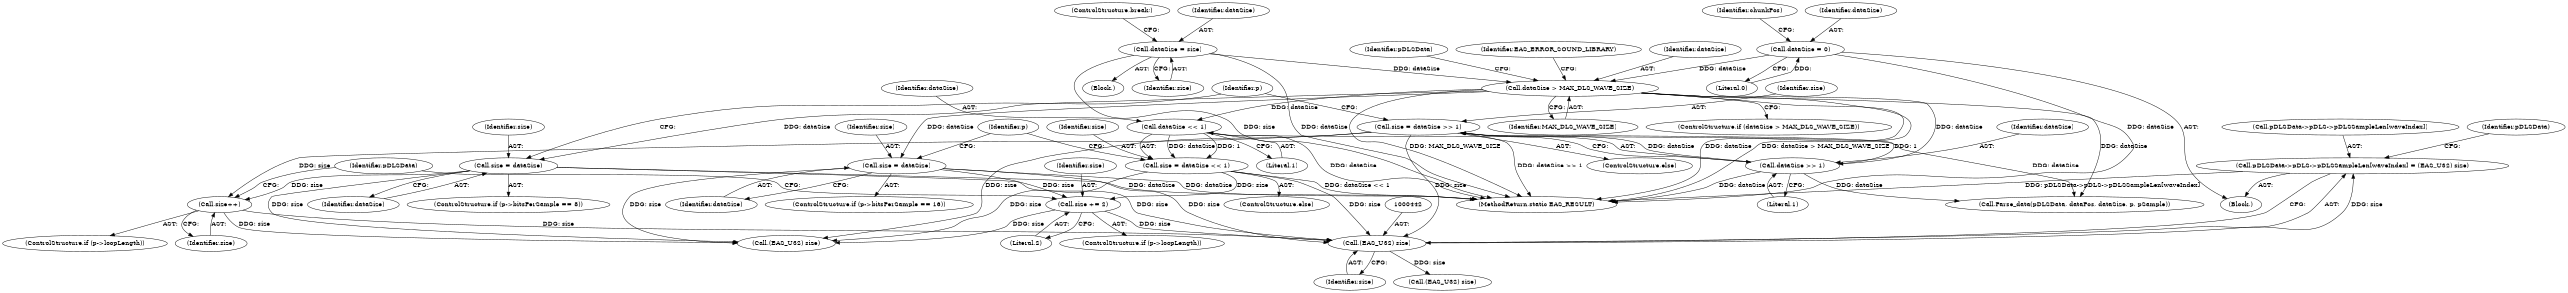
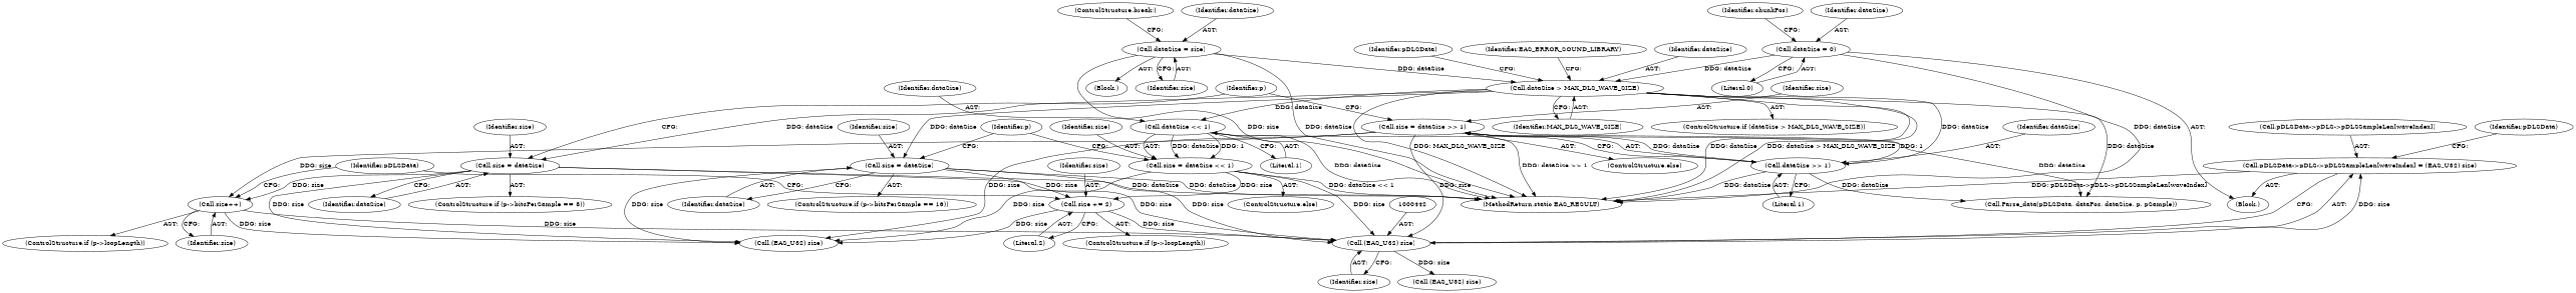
  digraph {
    n1 [label="(Call,pDLSData->pDLS->pDLSSampleLen[waveIndex] = (EAS_U32) size)"]
    n2 [label="(Call,(EAS_U32) size)"]
    n3 [label="(MethodReturn,static EAS_RESULT)"]
    n4 [label="(Block,)"]
    n5 [label="(Identifier,size)"]
    n6 [label="(Call,(EAS_U32) size)"]
    n7 [label="(Call,size = dataSize >> 1)"]
    n8 [label="(Call,dataSize >> 1)"]
    n9 [label="(Call,size++)"]
    n10 [label="(ControlStructure,else)"]
    n11 [label="(Call,(EAS_U32) size)"]
    n12 [label="(Call,Parse_data(pDLSData, dataPos, dataSize, p, pSample))"]
    n13 [label="(Literal,1)"]
    n14 [label="(ControlStructure,if (p->loopLength))"]
    n15 [label="(Identifier,size)"]
    n16 [label="(Call,dataSize > MAX_DLS_WAVE_SIZE)"]
    n17 [label="(Call,size = dataSize)"]
    n18 [label="(Call,dataSize << 1)"]
    n19 [label="(Call,size = dataSize)"]
    n20 [label="(Identifier,MAX_DLS_WAVE_SIZE)"]
    n21 [label="(ControlStructure,if (dataSize > MAX_DLS_WAVE_SIZE))"]
    n22 [label="(Identifier,dataSize)"]
    n23 [label="(ControlStructure,if (p->bitsPerSample == 8))"]
    n24 [label="(Call,size = dataSize << 1)"]
    n25 [label="(Literal,1)"]
    n26 [label="(Call,size += 2)"]
    n27 [label="(Identifier,dataSize)"]
    n28 [label="(ControlStructure,if (p->bitsPerSample == 16))"]
    n29 [label="(Call,dataSize = size)"]
    n30 [label="(Block,)"]
    n31 [label="(Identifier,size)"]
    n32 [label="(Call,dataSize = 0)"]
    n33 [label="(Literal,0)"]
    n34 [label="(ControlStructure,else)"]
    n35 [label="(Literal,2)"]
    n36 [label="(ControlStructure,if (p->loopLength))"]
    n37 [label="(Identifier,size)"]
    n38 [label="(Identifier,dataSize)"]
    n39 [label="(Identifier,chunkPos)"]
    n40 [label="(Identifier,pDLSData)"]
    n41 [label="(Identifier,EAS_ERROR_SOUND_LIBRARY)"]
    n42 [label="(Identifier,dataSize)"]
    n43 [label="(Identifier,dataSize)"]
    n44 [label="(Identifier,dataSize)"]
    n45 [label="(Identifier,size)"]
    n46 [label="(ControlStructure,break;)"]
    n47 [label="(Identifier,p)"]
    n48 [label="(Identifier,pDLSData)"]
    n49 [label="(Identifier,size)"]
    n50 [label="(Identifier,p)"]
    n51 [label="(Identifier,size)"]
    n52 [label="(Identifier,dataSize)"]
    n53 [label="(Call,pDLSData->pDLS->pDLSSampleLen[waveIndex])"]
    n54 [label="(Identifier,size)"]
    n55 [label="(Identifier,pDLSData)"]
    1000442
    n1 -> n2 [label="CFG: "]
    n1 -> n3 [label="DDG: pDLSData->pDLS->pDLSSampleLen[waveIndex]"]
    n1 -> n4 [label="AST: "]
    n2 -> n1 [label="AST: "]
    n2 -> n1 [label="DDG: size"]
    n2 -> n5 [label="CFG: "]
    n2 -> n6 [label="DDG: size"]
    n5 -> n2 [label="AST: "]
    n7 -> n2 [label="DDG: size"]
    n7 -> n3 [label="DDG: dataSize >> 1"]
    n7 -> n8 [label="CFG: "]
    n7 -> n9 [label="DDG: size"]
    n7 -> n10 [label="AST: "]
    n7 -> n11 [label="DDG: size"]
    n8 -> n3 [label="DDG: dataSize"]
    n8 -> n7 [label="AST: "]
    n8 -> n7 [label="DDG: dataSize"]
    n8 -> n7 [label="DDG: 1"]
    n8 -> n12 [label="DDG: dataSize"]
    n8 -> n13 [label="CFG: "]
    n9 -> n2 [label="DDG: size"]
    n9 -> n11 [label="DDG: size"]
    n9 -> n14 [label="AST: "]
    n9 -> n15 [label="CFG: "]
    n13 -> n8 [label="AST: "]
    n15 -> n9 [label="AST: "]
    n16 -> n3 [label="DDG: MAX_DLS_WAVE_SIZE"]
    n16 -> n3 [label="DDG: dataSize"]
    n16 -> n3 [label="DDG: dataSize > MAX_DLS_WAVE_SIZE"]
    n16 -> n8 [label="DDG: dataSize"]
    n16 -> n12 [label="DDG: dataSize"]
    n16 -> n17 [label="DDG: dataSize"]
    n16 -> n18 [label="DDG: dataSize"]
    n16 -> n19 [label="DDG: dataSize"]
    n16 -> n20 [label="CFG: "]
-   n16 -> n21 [label="CFG: "]
+   n16 -> n21 [label="AST: "]
    n17 -> n2 [label="DDG: size"]
    n17 -> n3 [label="DDG: dataSize"]
    n17 -> n9 [label="DDG: size"]
    n17 -> n11 [label="DDG: size"]
    n17 -> n22 [label="CFG: "]
    n17 -> n23 [label="AST: "]
    n18 -> n3 [label="DDG: dataSize"]
    n18 -> n12 [label="DDG: dataSize"]
    n18 -> n24 [label="AST: "]
    n18 -> n24 [label="DDG: dataSize"]
    n18 -> n24 [label="DDG: 1"]
    n18 -> n25 [label="CFG: "]
    n19 -> n2 [label="DDG: size"]
    n19 -> n3 [label="DDG: dataSize"]
    n19 -> n11 [label="DDG: size"]
    n19 -> n26 [label="DDG: size"]
    n19 -> n27 [label="CFG: "]
    n19 -> n28 [label="AST: "]
    n20 -> n16 [label="AST: "]
    n22 -> n17 [label="AST: "]
    n24 -> n2 [label="DDG: size"]
    n24 -> n3 [label="DDG: dataSize << 1"]
    n24 -> n11 [label="DDG: size"]
    n24 -> n26 [label="DDG: size"]
    n24 -> n34 [label="AST: "]
    n25 -> n18 [label="AST: "]
    n26 -> n2 [label="DDG: size"]
    n26 -> n11 [label="DDG: size"]
    n26 -> n35 [label="CFG: "]
    n26 -> n36 [label="AST: "]
    n27 -> n19 [label="AST: "]
    n29 -> n3 [label="DDG: size"]
    n29 -> n3 [label="DDG: dataSize"]
    n29 -> n16 [label="DDG: dataSize"]
    n29 -> n30 [label="AST: "]
    n29 -> n31 [label="CFG: "]
    n31 -> n29 [label="AST: "]
    n32 -> n3 [label="DDG: dataSize"]
    n32 -> n4 [label="AST: "]
    n32 -> n16 [label="DDG: dataSize"]
    n32 -> n33 [label="CFG: "]
-   n33 -> n32 [label="DDG: "]
+   n33 -> n32 [label="AST: "]
    n35 -> n26 [label="AST: "]
    n37 -> n24 [label="AST: "]
    n38 -> n8 [label="AST: "]
    n39 -> n32 [label="CFG: "]
    n40 -> n16 [label="CFG: "]
    n41 -> n16 [label="CFG: "]
    n42 -> n18 [label="AST: "]
    n43 -> n16 [label="AST: "]
    n44 -> n32 [label="AST: "]
    n45 -> n17 [label="AST: "]
    n46 -> n29 [label="CFG: "]
    n47 -> n7 [label="CFG: "]
    n47 -> n17 [label="CFG: "]
    n48 -> n9 [label="CFG: "]
    n48 -> n26 [label="CFG: "]
    n49 -> n26 [label="AST: "]
    n50 -> n19 [label="CFG: "]
    n50 -> n24 [label="CFG: "]
    n51 -> n19 [label="AST: "]
    n52 -> n29 [label="AST: "]
    n53 -> n1 [label="AST: "]
    n54 -> n7 [label="AST: "]
    n55 -> n1 [label="CFG: "]
    1000442 -> n2 [label="AST: "]
  }
